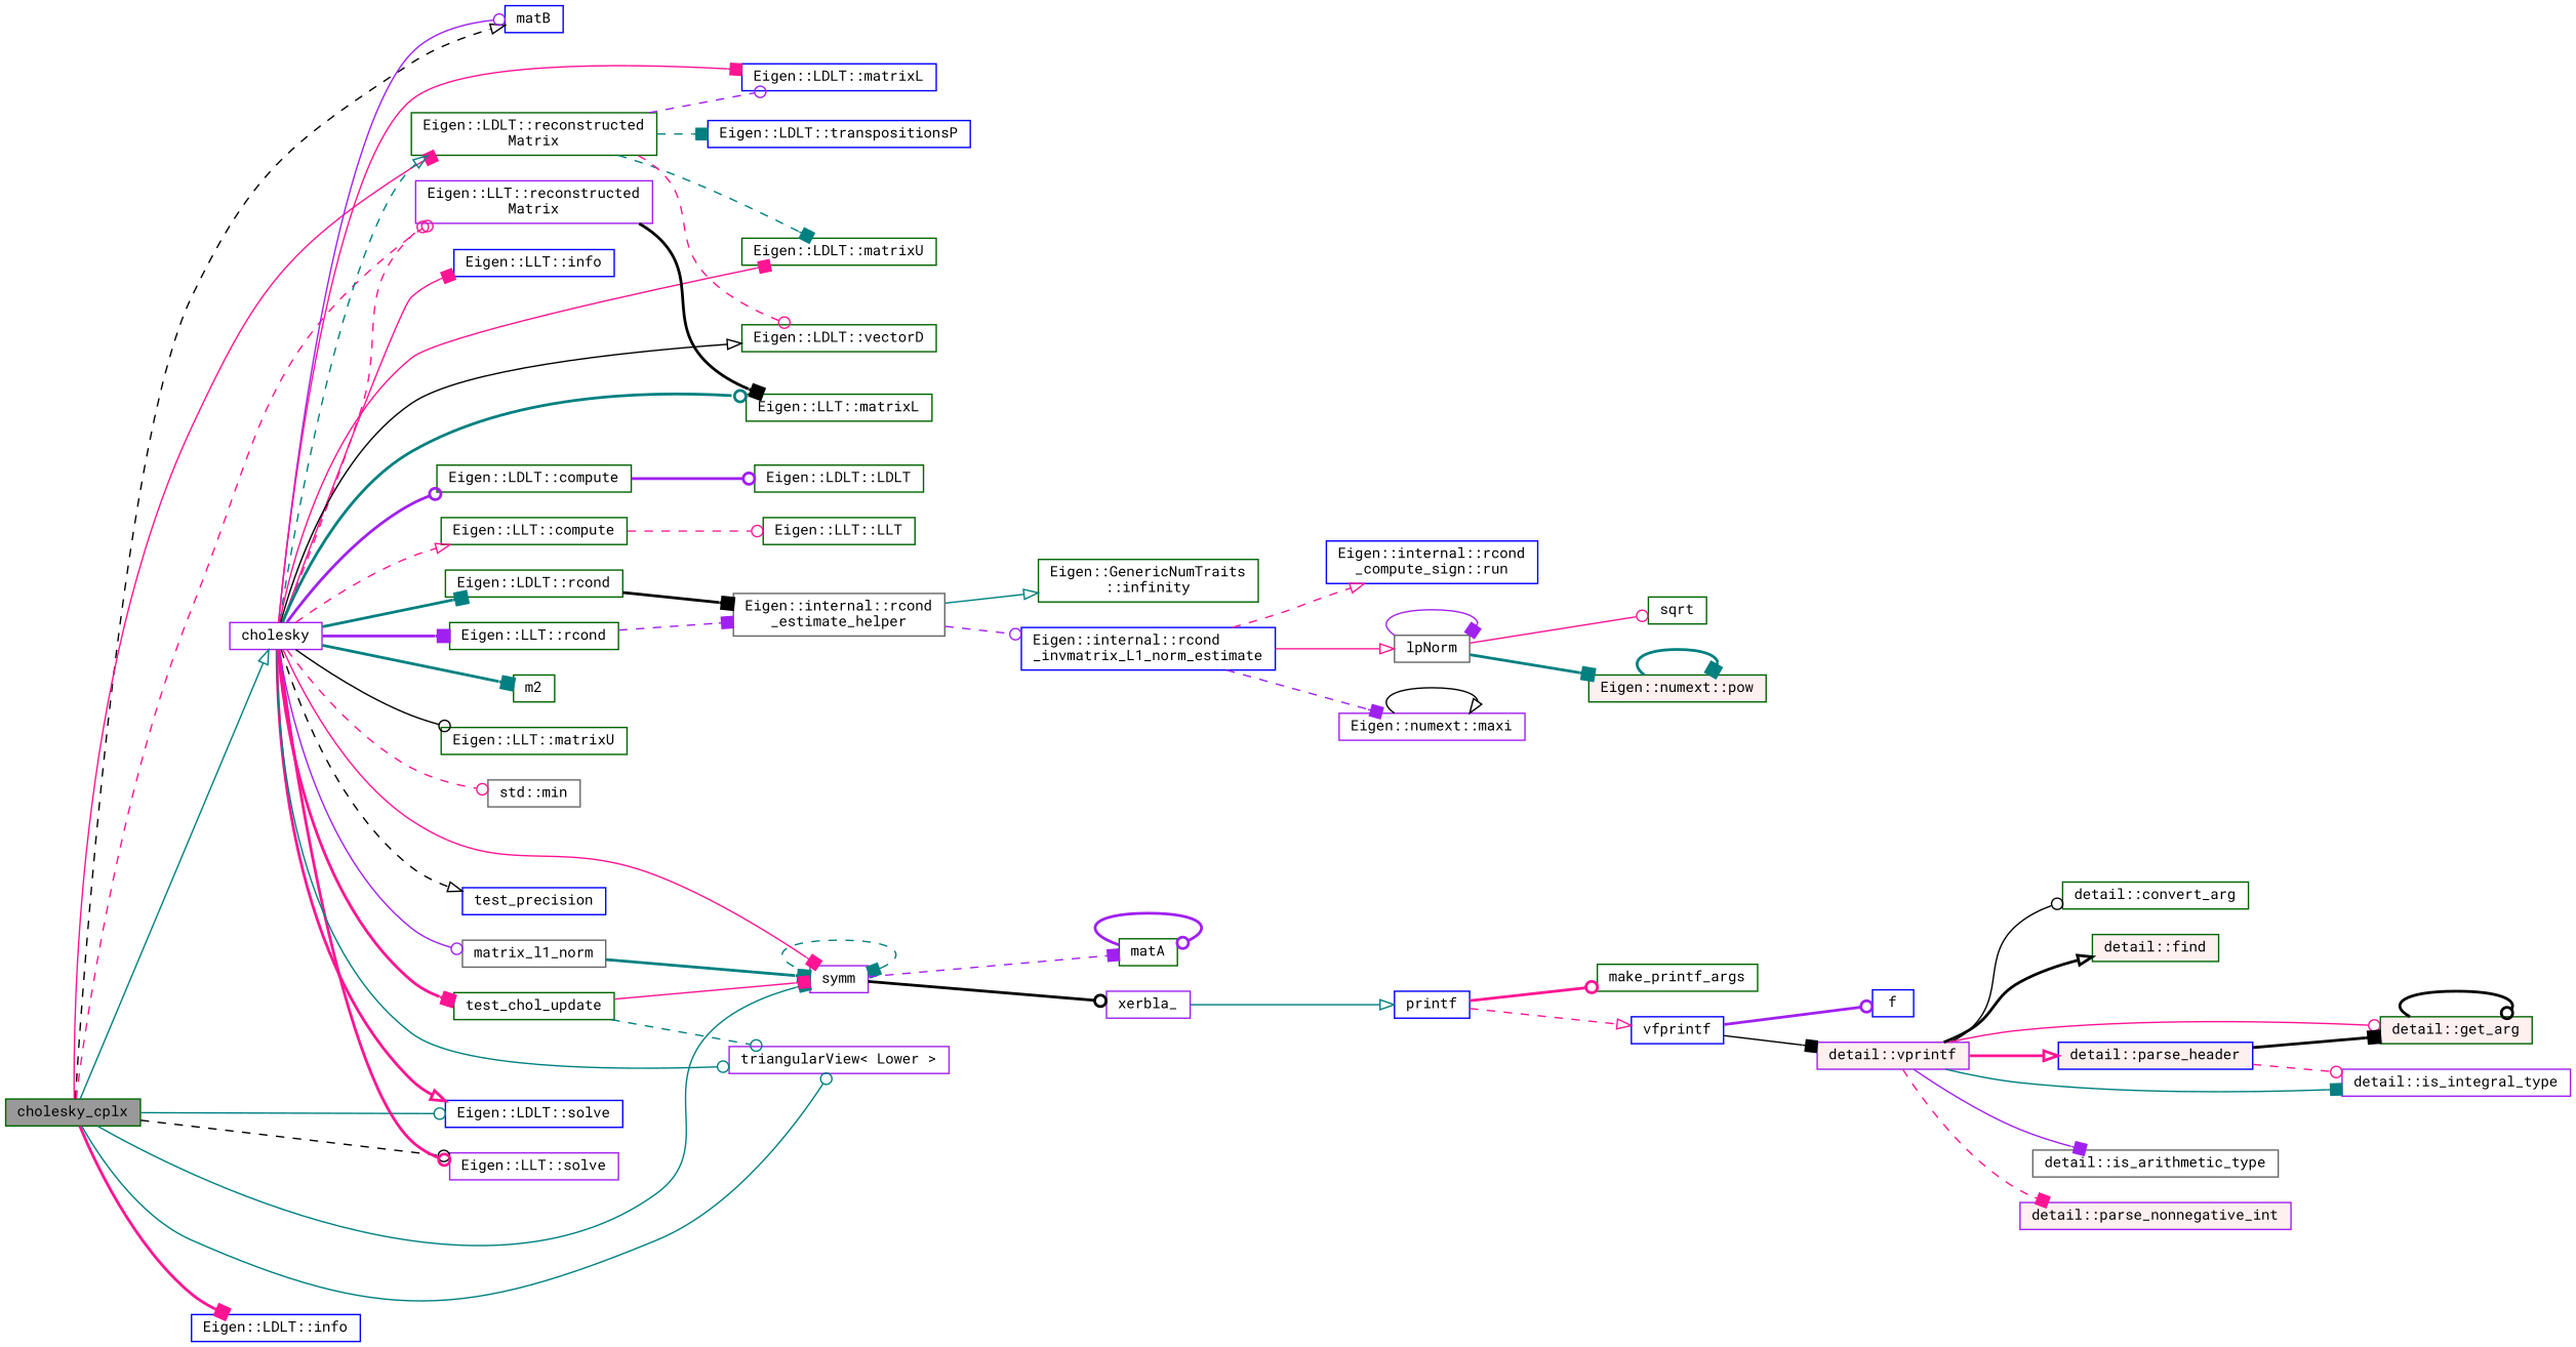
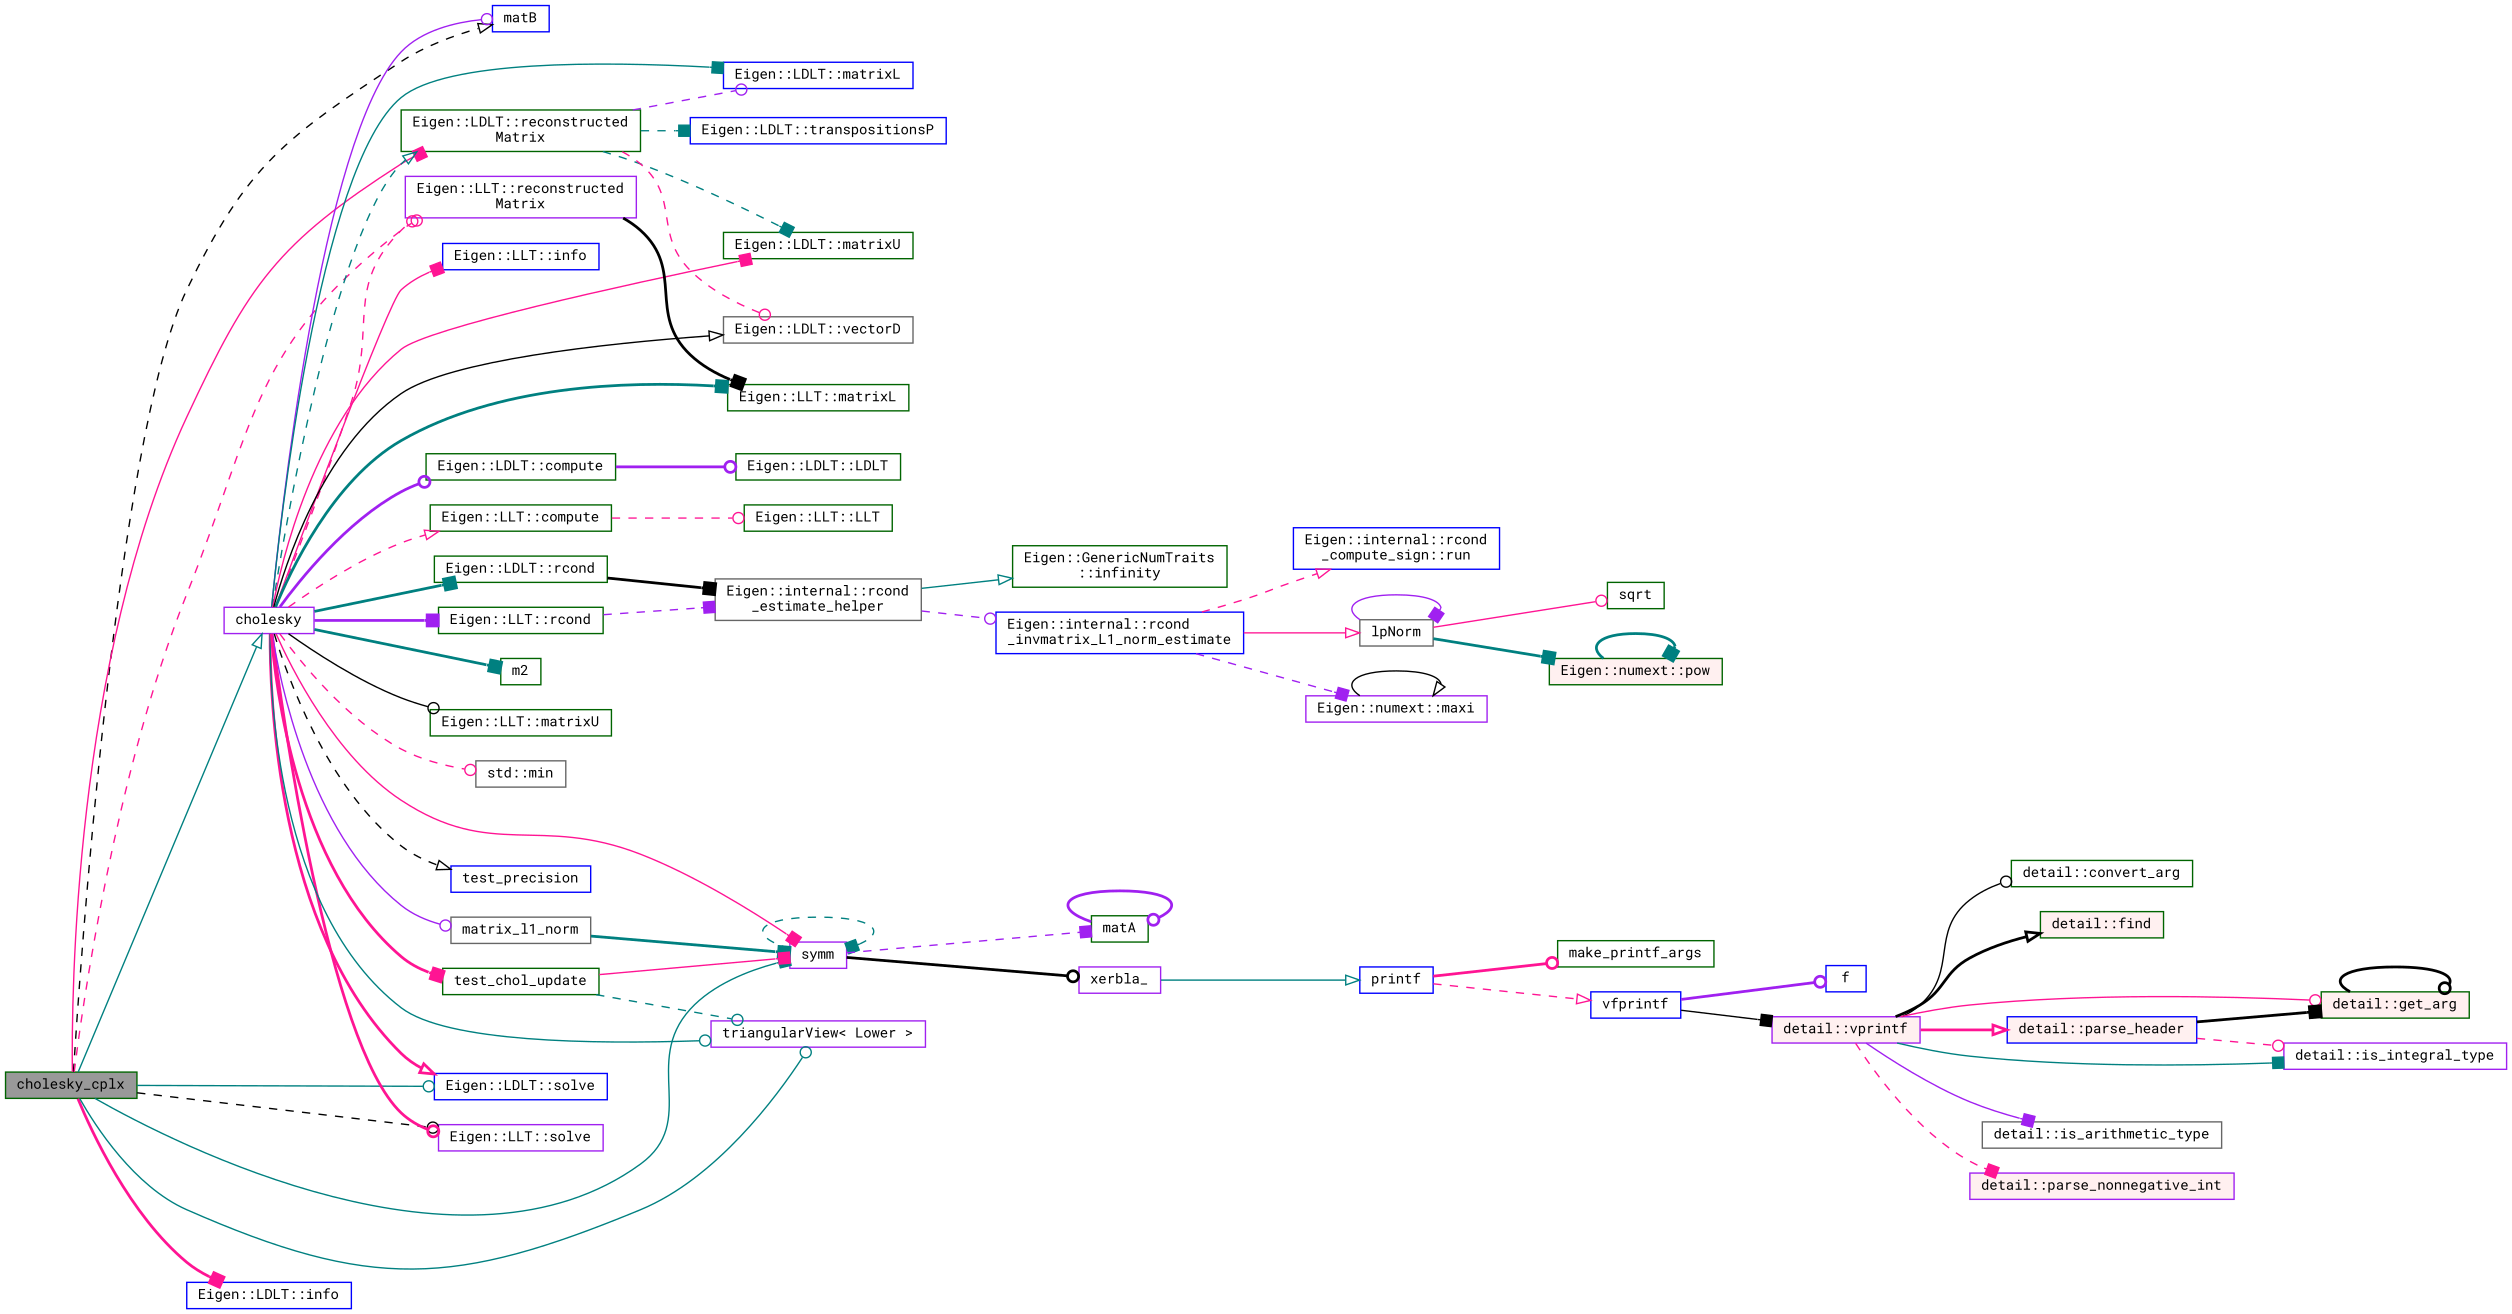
  digraph {
    fontname="Roboto Mono"
    rankdir=LR
    node [color=darkgreen fillcolor=white fontname="Roboto Mono" fontsize=10 shape=box style=filled]
    edge [arrowhead=box color=deeppink fontname="Roboto Mono" fontsize=10 labelfontname=Helvetica labelfontsize=10 style=solid]
    n1 [fillcolor=grey60 fontcolor=black height=0.2 label=cholesky_cplx width=0.4]
    n2 [color=purple height=0.2 label=cholesky width=0.4]
    n3 [color=blue height=0.2 label="Eigen::LDLT::info" width=0.4]
    n4 [color=blue height=0.2 label=matB width=0.4]
    n5 [color=purple height=0.2 label=symm width=0.4]
    n6 [height=0.2 label="Eigen::LDLT::reconstructed\lMatrix" width=0.4]
    n7 [color=purple height=0.2 label="Eigen::LLT::reconstructed\lMatrix" width=0.4]
    n8 [color=blue height=0.2 label="Eigen::LDLT::solve" width=0.4]
    n9 [color=purple height=0.2 label="Eigen::LLT::solve" width=0.4]
    n10 [color=purple height=0.2 label="triangularView\< Lower \>" width=0.4]
    n11 [height=0.2 label="Eigen::LDLT::compute" width=0.4]
    n12 [height=0.2 label="Eigen::LLT::compute" width=0.4]
    n13 [color=blue height=0.2 label="Eigen::LLT::info" width=0.4]
    n14 [height=0.2 label=m2 width=0.4]
    n15 [color=gray40 height=0.2 label=matrix_l1_norm width=0.4]
    n16 [color=blue height=0.2 label="Eigen::LDLT::matrixL" width=0.4]
    n17 [height=0.2 label="Eigen::LLT::matrixL" width=0.4]
    n18 [height=0.2 label="Eigen::LDLT::matrixU" width=0.4]
    n19 [height=0.2 label="Eigen::LLT::matrixU" width=0.4]
    n20 [color=gray40 height=0.2 label="std::min" width=0.4]
    n21 [height=0.2 label="Eigen::LDLT::rcond" width=0.4]
    n22 [height=0.2 label="Eigen::LLT::rcond" width=0.4]
-   n23 [height=0.2 label="Eigen::LDLT::vectorD" width=0.4]
+   n23 [color=gray40 height=0.2 label="Eigen::LDLT::vectorD" width=0.4]
    n24 [height=0.2 label=test_chol_update width=0.4]
    n25 [color=blue height=0.2 label=test_precision width=0.4]
    n26 [height=0.2 label=matA width=0.4]
    n27 [color=purple height=0.2 label=xerbla_ width=0.4]
    n28 [color=blue height=0.2 label="Eigen::LDLT::transpositionsP" width=0.4]
    n29 [height=0.2 label="Eigen::LDLT::LDLT" width=0.4]
    n30 [height=0.2 label="Eigen::LLT::LLT" width=0.4]
    n31 [color=gray40 height=0.2 label="Eigen::internal::rcond\l_estimate_helper" width=0.4]
    n32 [height=0.2 label=sqrt width=0.4]
    n33 [color=blue height=0.2 label=printf width=0.4]
    n34 [height=0.2 label=make_printf_args width=0.4]
    n35 [color=blue height=0.2 label=vfprintf width=0.4]
    n36 [color=blue height=0.2 label=f width=0.4]
    n37 [color=purple fillcolor="#FFF0F0" height=0.2 label="detail::vprintf" width=0.4]
    n38 [height=0.2 label="detail::convert_arg" width=0.4]
    n39 [fillcolor="#FFF0F0" height=0.2 label="detail::find" width=0.4]
    n40 [fillcolor="#FFF0F0" height=0.2 label="detail::get_arg" width=0.4]
    n41 [color=gray40 height=0.2 label="detail::is_arithmetic_type" width=0.4]
    n42 [color=purple height=0.2 label="detail::is_integral_type" width=0.4]
    n43 [color=blue fillcolor="#FFF0F0" height=0.2 label="detail::parse_header" width=0.4]
    n44 [color=purple fillcolor="#FFF0F0" height=0.2 label="detail::parse_nonnegative_int" width=0.4]
    n45 [height=0.2 label="Eigen::GenericNumTraits\l::infinity" width=0.4]
    n46 [color=blue height=0.2 label="Eigen::internal::rcond\l_invmatrix_L1_norm_estimate" width=0.4]
    n47 [color=gray40 height=0.2 label=lpNorm width=0.4]
    n48 [color=purple height=0.2 label="Eigen::numext::maxi" width=0.4]
    n49 [color=blue height=0.2 label="Eigen::internal::rcond\l_compute_sign::run" width=0.4]
    n50 [fillcolor="#FFF0F0" height=0.2 label="Eigen::numext::pow" width=0.4]
    n1 -> n2 [arrowhead=onormal color=teal]
    n1 -> n3 [style=bold]
    n1 -> n4 [arrowhead=onormal color=black style=dashed]
    n1 -> n5 [color=teal]
    n1 -> n6
    n1 -> n7 [arrowhead=odot style=dashed]
    n1 -> n8 [arrowhead=odot color=teal]
    n1 -> n9 [arrowhead=odot color=black style=dashed]
    n1 -> n10 [arrowhead=odot color=teal]
    n2 -> n4 [arrowhead=odot color=purple]
    n2 -> n5
    n2 -> n6 [arrowhead=onormal color=teal style=dashed]
    n2 -> n7 [arrowhead=odot style=dashed]
    n2 -> n8 [arrowhead=onormal style=bold]
    n2 -> n9 [arrowhead=odot style=bold]
    n2 -> n10 [arrowhead=odot color=teal]
    n2 -> n11 [arrowhead=odot color=purple style=bold]
    n2 -> n12 [arrowhead=onormal style=dashed]
    n2 -> n13
    n2 -> n14 [color=teal style=bold]
    n2 -> n15 [arrowhead=odot color=purple]
-   n2 -> n16
-   n2 -> n17 [arrowhead=odot color=teal style=bold]
+   n2 -> n16 [color=teal]
+   n2 -> n17 [color=teal style=bold]
    n2 -> n18
    n2 -> n19 [arrowhead=odot color=black]
    n2 -> n20 [arrowhead=odot style=dashed]
    n2 -> n21 [color=teal style=bold]
    n2 -> n22 [color=purple style=bold]
    n2 -> n23 [arrowhead=onormal color=black]
    n2 -> n24 [style=bold]
    n2 -> n25 [arrowhead=onormal color=black style=dashed]
    n5 -> n5 [color=teal style=dashed]
    n5 -> n26 [color=purple style=dashed]
    n5 -> n27 [arrowhead=odot color=black style=bold]
    n6 -> n16 [arrowhead=odot color=purple style=dashed]
    n6 -> n18 [color=teal style=dashed]
    n6 -> n23 [arrowhead=odot style=dashed]
    n6 -> n28 [color=teal style=dashed]
    n7 -> n17 [color=black style=bold]
    n11 -> n29 [arrowhead=odot color=purple style=bold]
    n12 -> n30 [arrowhead=odot style=dashed]
    n15 -> n5 [color=teal style=bold]
    n21 -> n31 [color=black style=bold]
    n22 -> n31 [color=purple style=dashed]
    n24 -> n5
    n24 -> n10 [arrowhead=odot color=teal style=dashed]
    n26 -> n26 [arrowhead=odot color=purple style=bold]
    n27 -> n33 [arrowhead=onormal color=teal]
    n31 -> n45 [arrowhead=onormal color=teal]
    n31 -> n46 [arrowhead=odot color=purple style=dashed]
    n33 -> n34 [arrowhead=odot style=bold]
    n33 -> n35 [arrowhead=onormal style=dashed]
    n35 -> n36 [arrowhead=odot color=purple style=bold]
    n35 -> n37 [color=black]
    n37 -> n38 [arrowhead=odot color=black]
    n37 -> n39 [arrowhead=onormal color=black style=bold]
    n37 -> n40 [arrowhead=odot]
    n37 -> n41 [color=purple]
    n37 -> n42 [color=teal]
    n37 -> n43 [arrowhead=onormal style=bold]
    n37 -> n44 [style=dashed]
    n40 -> n40 [arrowhead=odot color=black style=bold]
    n43 -> n40 [color=black style=bold]
    n43 -> n42 [arrowhead=odot style=dashed]
    n46 -> n47 [arrowhead=onormal]
    n46 -> n48 [color=purple style=dashed]
    n46 -> n49 [arrowhead=onormal style=dashed]
    n47 -> n32 [arrowhead=odot]
    n47 -> n47 [color=purple]
    n47 -> n50 [color=teal style=bold]
    n48 -> n48 [arrowhead=onormal color=black]
    n50 -> n50 [color=teal style=bold]
  }
